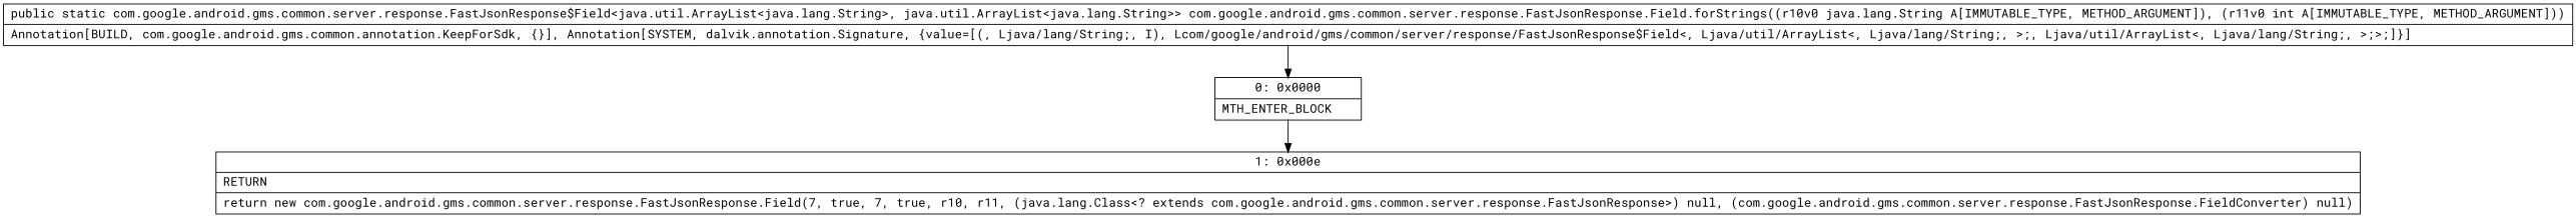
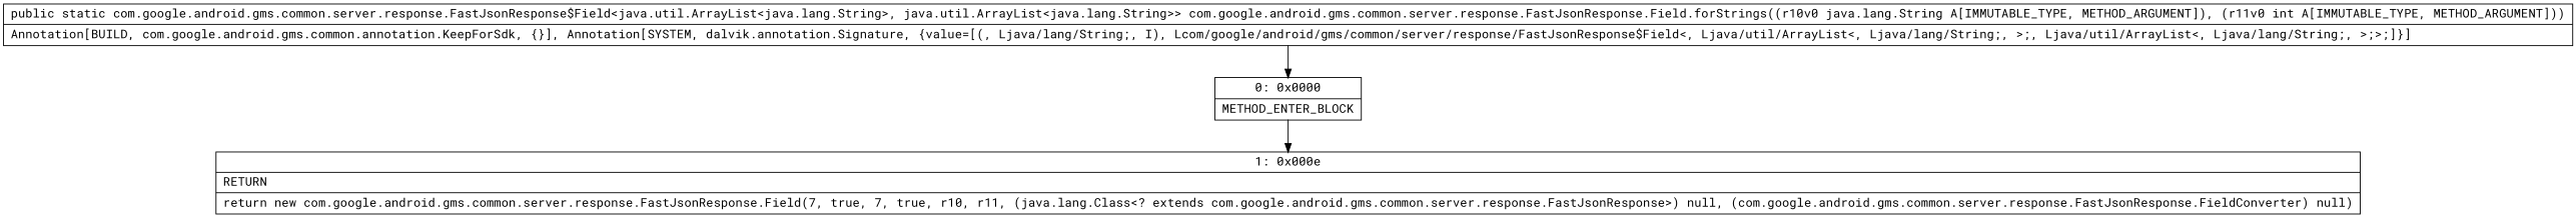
  digraph {
    fontname="Roboto Mono"
    node [shape=record fontname="Roboto Mono"]
    edge [fontname="Roboto Mono"]
-   n1 [label="{0\:\ 0x0000|MTH_ENTER_BLOCK\l}"]
+   n1 [label="{0\:\ 0x0000|METHOD_ENTER_BLOCK\l}"]
    n2 [label="{1\:\ 0x000e|RETURN\l|return new com.google.android.gms.common.server.response.FastJsonResponse.Field(7, true, 7, true, r10, r11, (java.lang.Class\<? extends com.google.android.gms.common.server.response.FastJsonResponse\>) null, (com.google.android.gms.common.server.response.FastJsonResponse.FieldConverter) null)\l}"]
    n3 [label="{public static com.google.android.gms.common.server.response.FastJsonResponse$Field\<java.util.ArrayList\<java.lang.String\>, java.util.ArrayList\<java.lang.String\>\> com.google.android.gms.common.server.response.FastJsonResponse.Field.forStrings((r10v0 java.lang.String A[IMMUTABLE_TYPE, METHOD_ARGUMENT]), (r11v0 int A[IMMUTABLE_TYPE, METHOD_ARGUMENT]))  | Annotation[BUILD, com.google.android.gms.common.annotation.KeepForSdk, \{\}], Annotation[SYSTEM, dalvik.annotation.Signature, \{value=[(, Ljava\/lang\/String;, I), Lcom\/google\/android\/gms\/common\/server\/response\/FastJsonResponse$Field\<, Ljava\/util\/ArrayList\<, Ljava\/lang\/String;, \>;, Ljava\/util\/ArrayList\<, Ljava\/lang\/String;, \>;\>;]\}]\l}"]
    n1 -> n2
    n3 -> n1
  }
